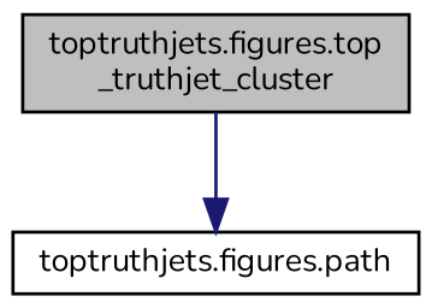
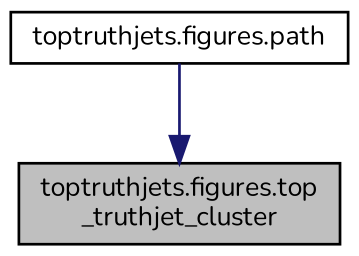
  digraph {
    rankdir=TB
    fontname=Nunito
    node [color=black fontname=Nunito fontsize=10 shape=record style=filled]
    n1 [fillcolor=grey75 fontcolor=black height=0.2 label="toptruthjets.figures.top\l_truthjet_cluster" width=0.4]
    n2 [fillcolor=white height=0.2 label="toptruthjets.figures.path" width=0.4]
-   n1 -> n2 [color=midnightblue fontname=Nunito fontsize=10 labelfontname=Helvetica labelfontsize=10 style=solid]
+   n2 -> n1 [color=midnightblue fontname=Nunito fontsize=10 labelfontname=Helvetica labelfontsize=10 style=solid]
  }
